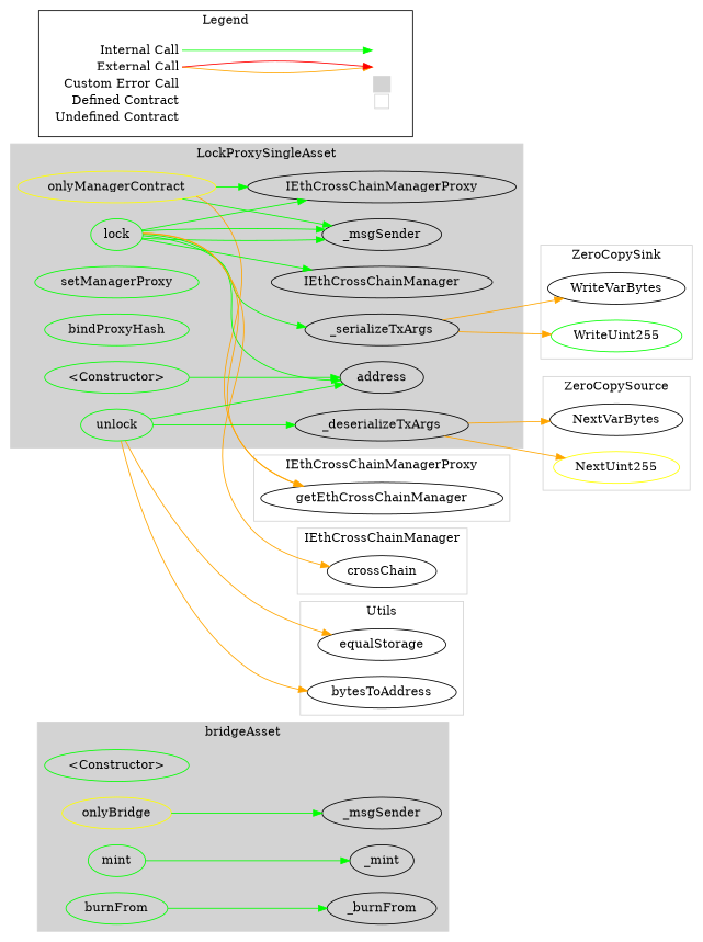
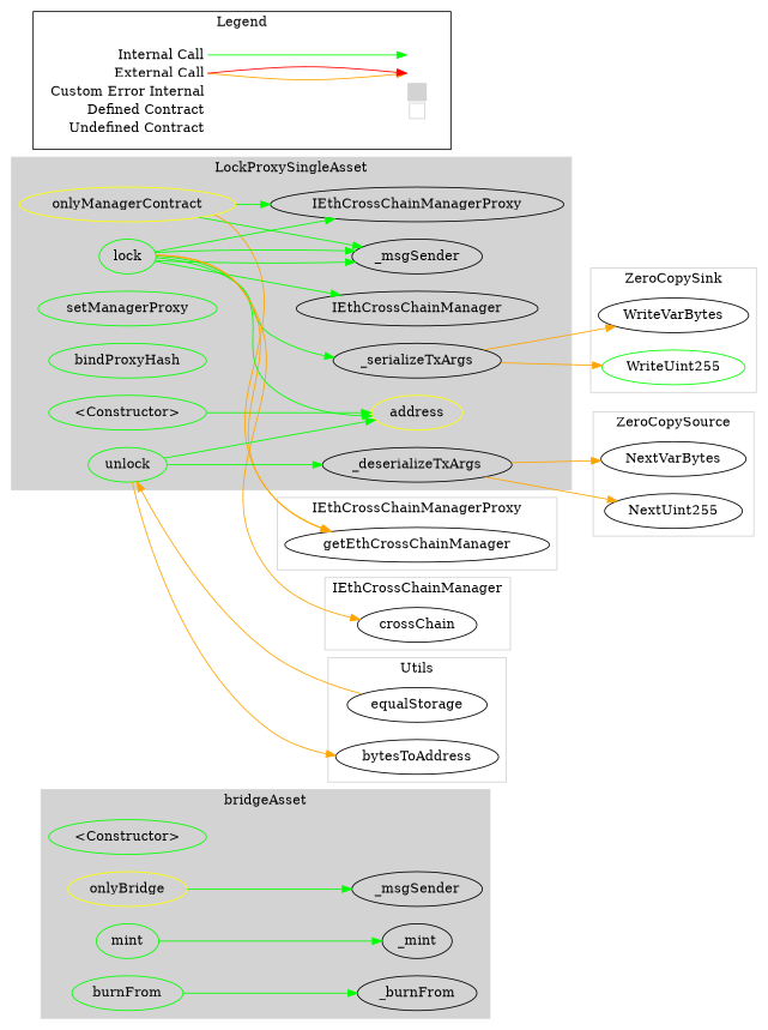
  digraph {
    compound=true
    rankdir=LR
    edge [color=green]
    n1 [color=green label="<Constructor>"]
    n2 [color=yellow label=onlyBridge]
    n3 [color=green label=mint]
    n4 [color=green label=burnFrom]
    n5 [label=_msgSender]
    n6 [label=_mint]
    n7 [label=_burnFrom]
    n8 [color=green label="<Constructor>"]
    n9 [color=yellow label=onlyManagerContract]
    n10 [color=green label=setManagerProxy]
    n11 [color=green label=bindProxyHash]
    n12 [color=green label=lock]
    n13 [color=green label=unlock]
    n14 [label=_serializeTxArgs]
    n15 [label=_deserializeTxArgs]
-   n16 [label=address]
+   n16 [label=address color=yellow]
    n17 [label=IEthCrossChainManagerProxy]
    n18 [label=_msgSender]
    n19 [label=IEthCrossChainManager]
    n20 [label=getEthCrossChainManager]
    n21 [label=crossChain]
    n22 [label=equalStorage]
    n23 [label=bytesToAddress]
-   n24 [label=<<table border="0" cellpadding="2" cellspacing="0" cellborder="0">   <tr><td align="right" port="i1">Internal Call</td></tr>   <tr><td align="right" port="i2">External Call</td></tr>   <tr><td align="right" port="i2">Custom Error Call</td></tr>   <tr><td align="right" port="i3">Defined Contract</td></tr>   <tr><td align="right" port="i4">Undefined Contract</td></tr>   </table>> shape=plaintext]
+   n24 [label=<<table border="0" cellpadding="2" cellspacing="0" cellborder="0">   <tr><td align="right" port="i1">Internal Call</td></tr>   <tr><td align="right" port="i2">External Call</td></tr>   <tr><td align="right" port="i2">Custom Error Internal</td></tr>   <tr><td align="right" port="i3">Defined Contract</td></tr>   <tr><td align="right" port="i4">Undefined Contract</td></tr>   </table>> shape=plaintext]
    n25 [label=<<table border="0" cellpadding="2" cellspacing="0" cellborder="0">   <tr><td port="i1">&nbsp;&nbsp;&nbsp;</td></tr>   <tr><td port="i2">&nbsp;&nbsp;&nbsp;</td></tr>   <tr><td port="i3" bgcolor="lightgray">&nbsp;&nbsp;&nbsp;</td></tr>   <tr><td port="i4">     <table border="1" cellborder="0" cellspacing="0" cellpadding="7" color="lightgray">       <tr>        <td></td>       </tr>      </table>   </td></tr>   </table>> shape=plaintext]
    n26 [label=WriteVarBytes]
    n27 [color=green label=WriteUint255]
    n28 [label=NextVarBytes]
-   n29 [label=NextUint255 color=yellow]
+   n29 [label=NextUint255]
    subgraph cluster_1 {
      bgcolor=lightgray
      color=lightgray
      label=bridgeAsset
      style=filled
      n1
      n2
      n3
      n4
      n5
      n6
      n7
    }
    subgraph cluster_2 {
      bgcolor=lightgray
      color=lightgray
      label=LockProxySingleAsset
      style=filled
      n8
      n9
      n10
      n11
      n12
      n13
      n14
      n15
      n16
      n17
      n18
      n19
    }
    subgraph cluster_3 {
      color=lightgray
      label=IEthCrossChainManagerProxy
      n20
    }
    subgraph cluster_4 {
      color=lightgray
      label=IEthCrossChainManager
      n21
    }
    subgraph cluster_5 {
      color=lightgray
      label=Utils
      n22
      n23
    }
    subgraph cluster_6 {
      label=Legend
      n24
      n25
    }
    subgraph cluster_7 {
      color=lightgray
      label=ZeroCopySink
      n26
      n27
    }
    subgraph cluster_8 {
      color=lightgray
      label=ZeroCopySource
      n28
      n29
    }
    n2 -> n5
    n3 -> n6
    n4 -> n7
    n8 -> n16
    n9 -> n17
    n9 -> n18
    n9 -> n20 [color=orange]
    n12 -> n14
    n12 -> n16
    n12 -> n17
    n12 -> n18
    n12 -> n18
    n12 -> n19
    n12 -> n20 [color=orange]
    n12 -> n21 [color=orange]
    n13 -> n15
    n13 -> n16
-   n13 -> n22 [color=orange]
+   n22 -> n13 [color=orange]
    n13 -> n23 [color=orange]
    n14 -> n26 [color=orange]
    n14 -> n27 [color=orange]
    n15 -> n28 [color=orange]
    n15 -> n29 [color=orange]
    n24 -> n25 [headport="i1:w" tailport="i1:e"]
    n24 -> n25 [color=orange headport="i2:w" tailport="i2:e"]
    n24 -> n25 [color=red headport="i2:w" tailport="i2:e"]
  }
